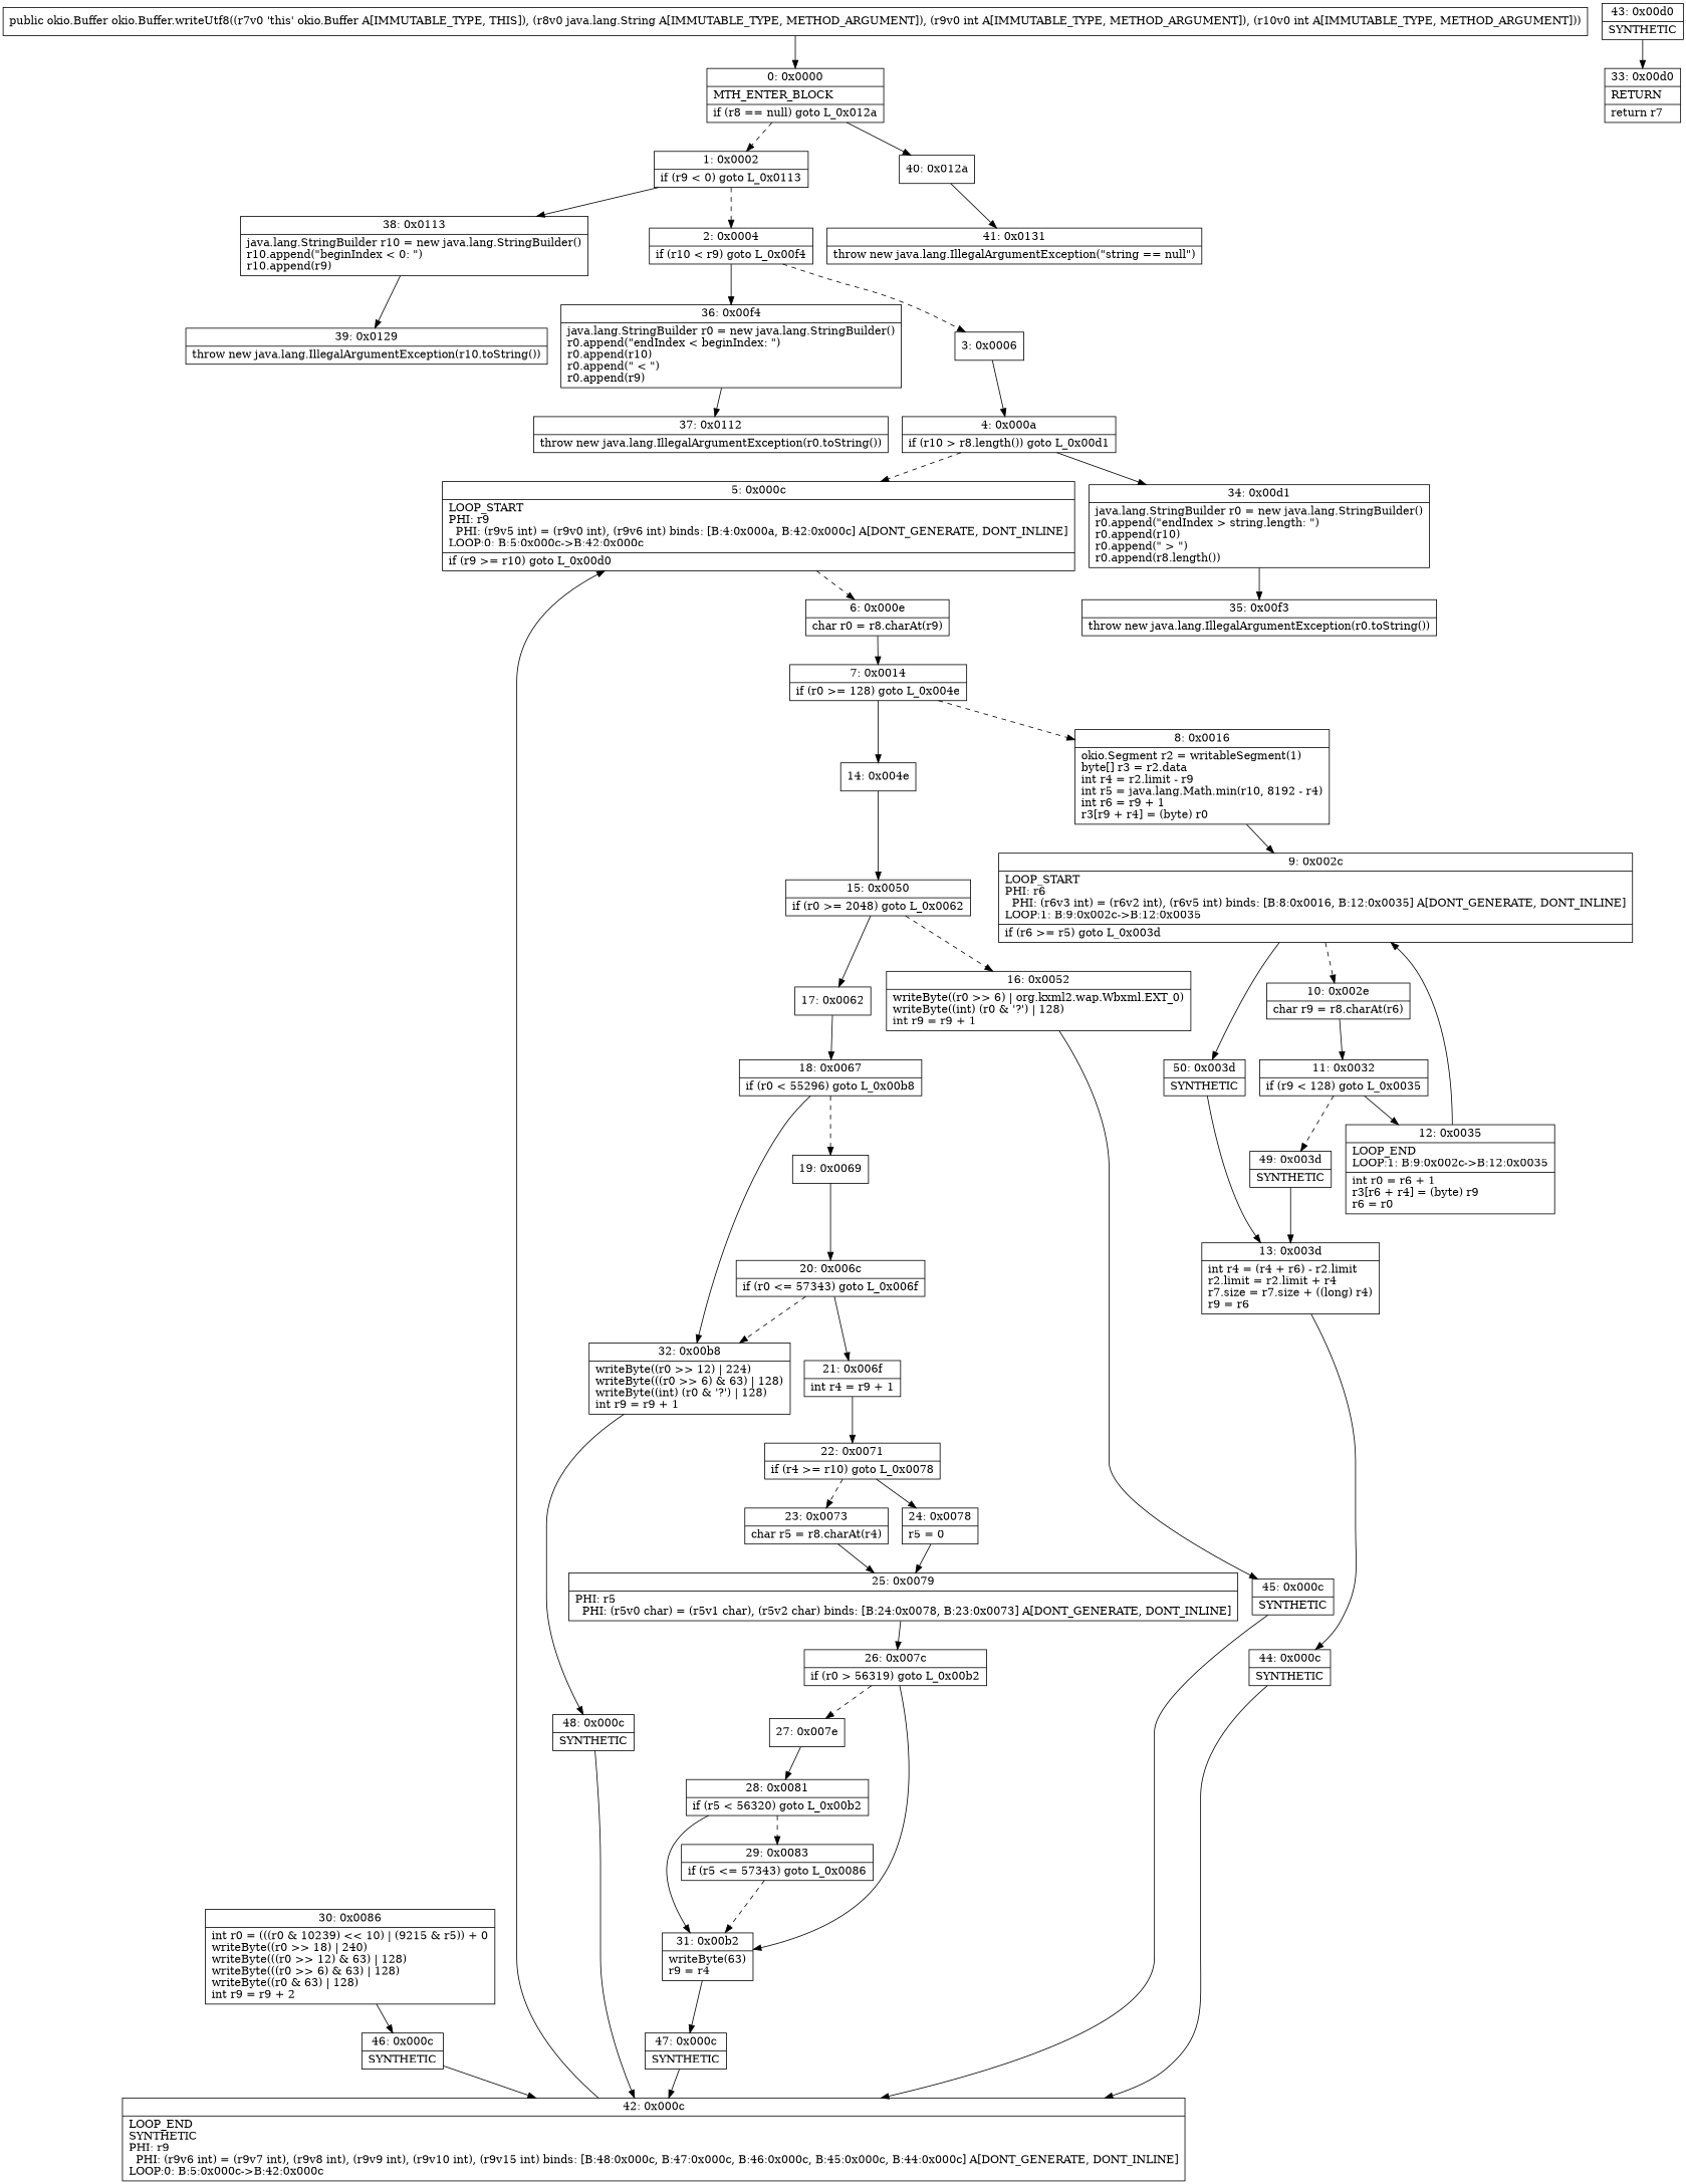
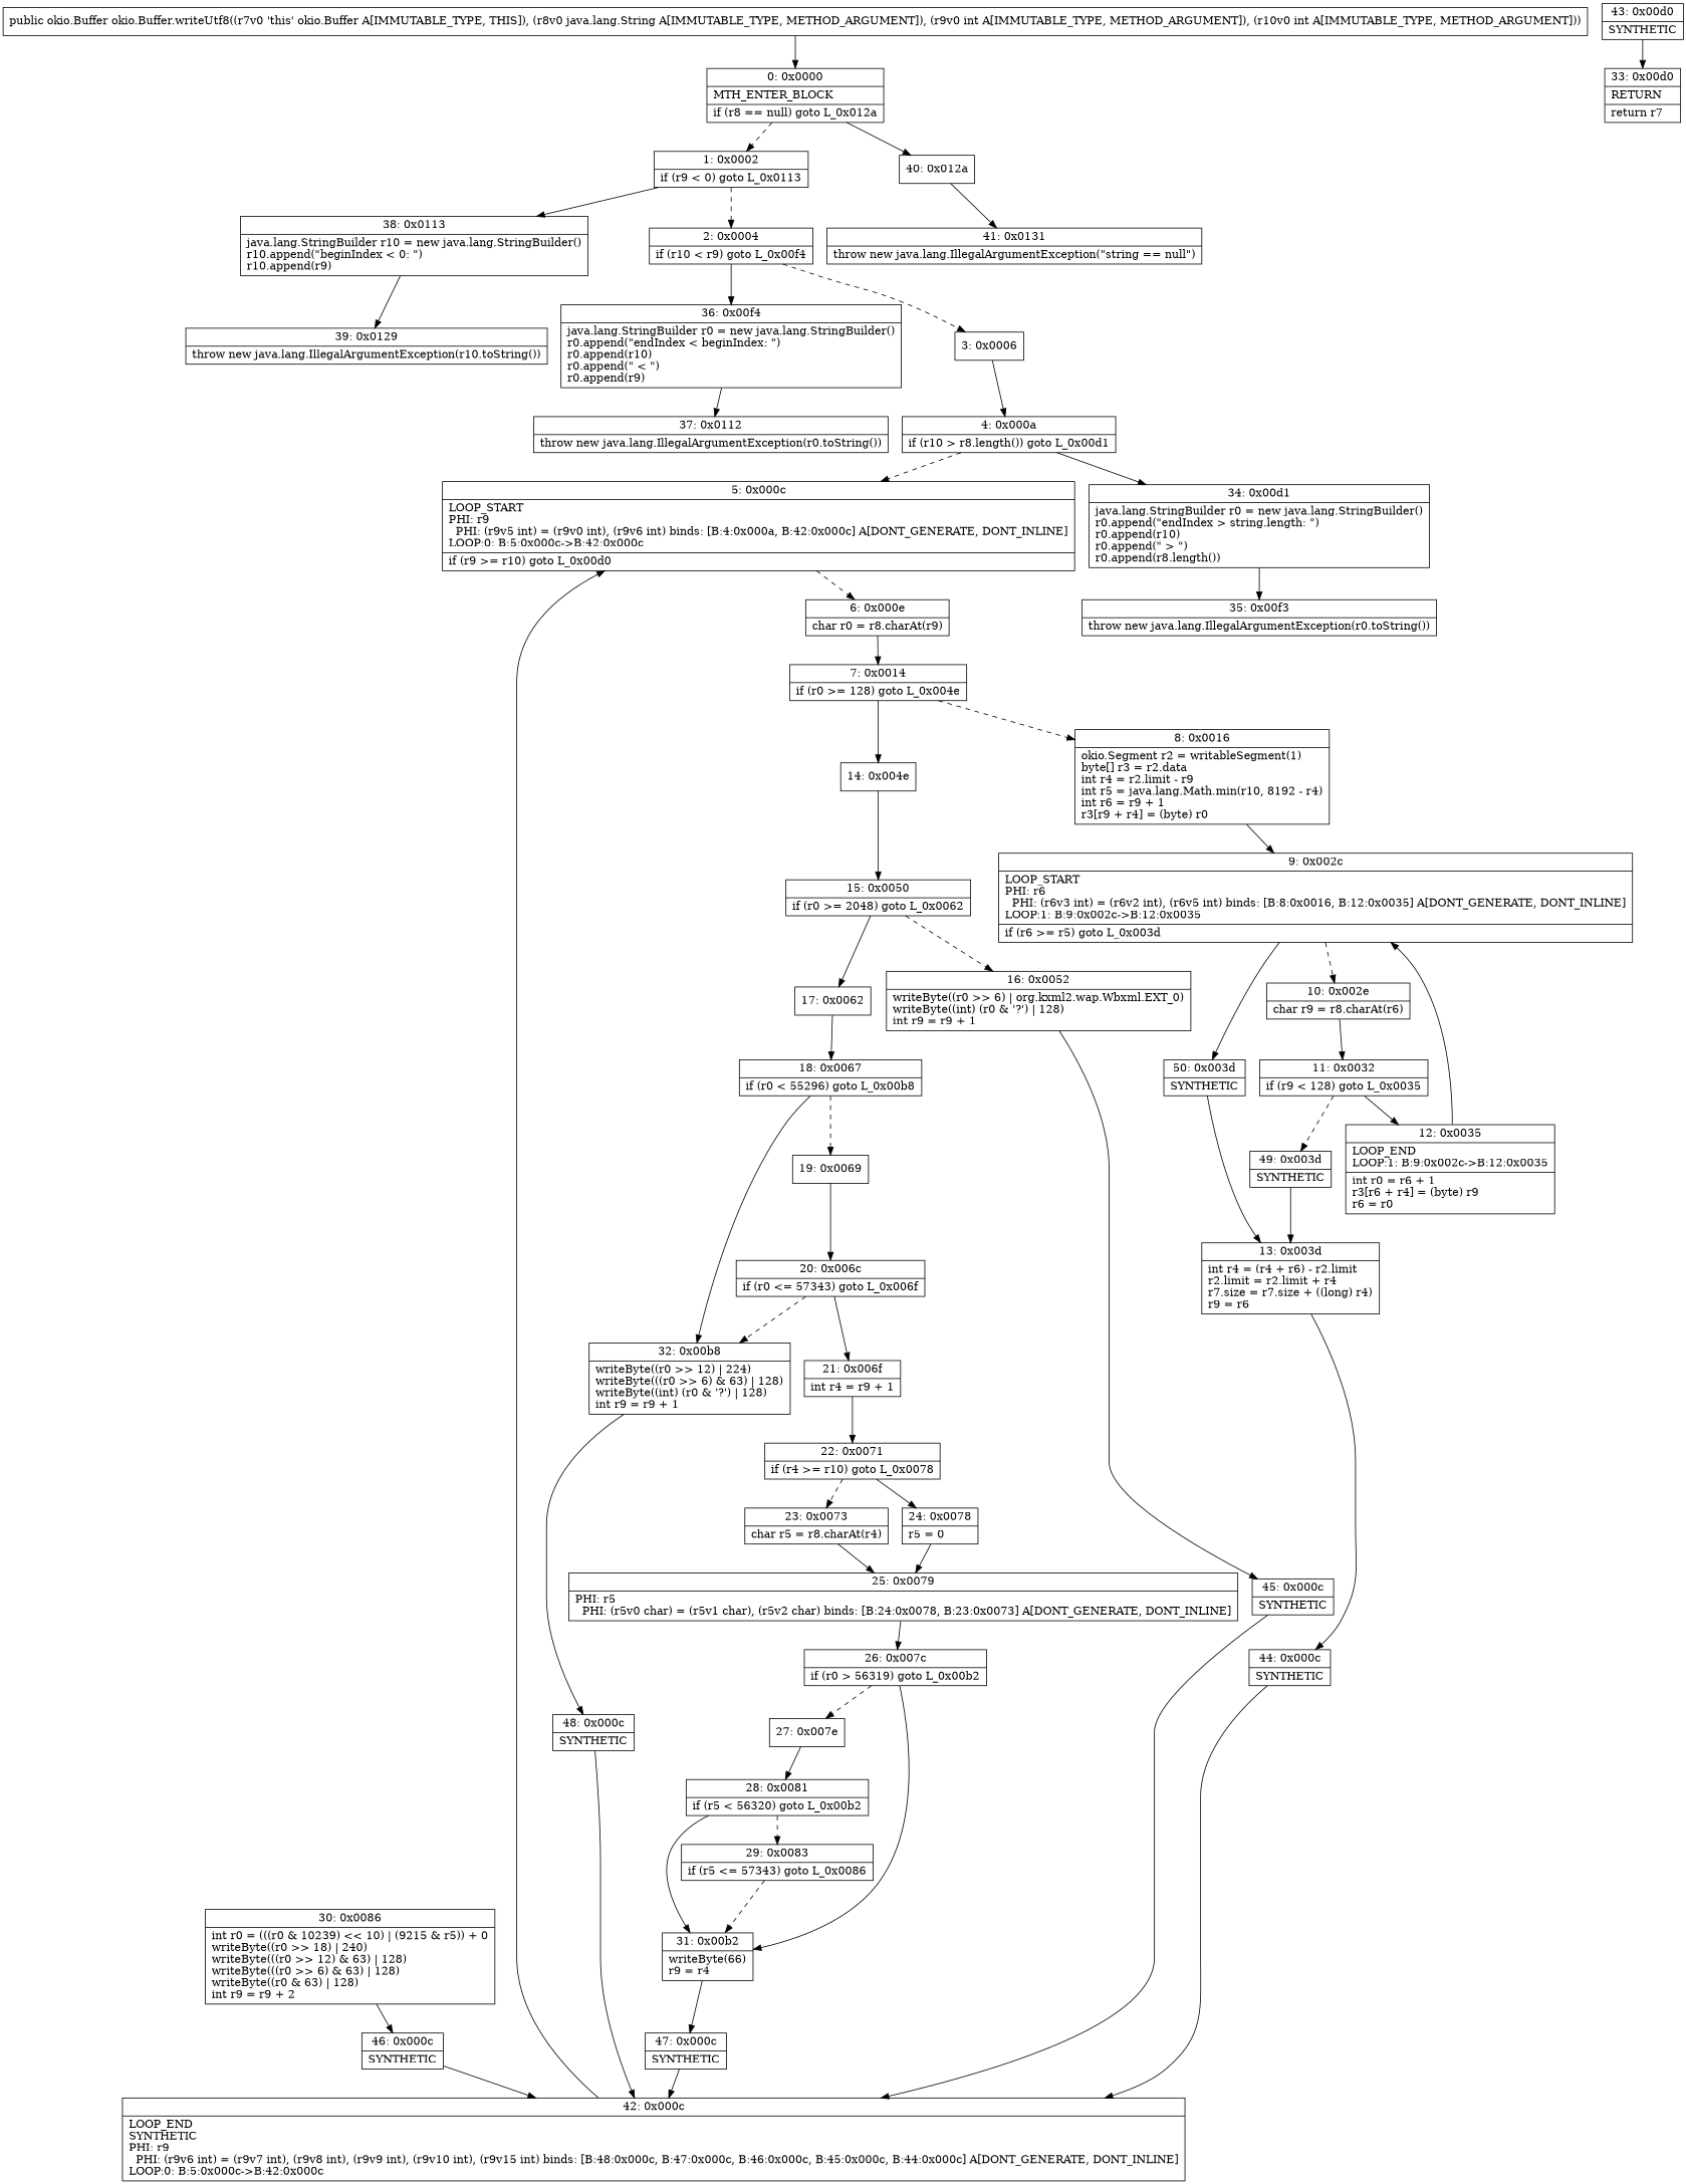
  digraph {
    node [shape=record]
    n1 [label="{0\:\ 0x0000|MTH_ENTER_BLOCK\l|if (r8 == null) goto L_0x012a\l}"]
    n2 [label="{1\:\ 0x0002|if (r9 \< 0) goto L_0x0113\l}"]
    n3 [label="{40\:\ 0x012a}"]
    n4 [label="{2\:\ 0x0004|if (r10 \< r9) goto L_0x00f4\l}"]
    n5 [label="{38\:\ 0x0113|java.lang.StringBuilder r10 = new java.lang.StringBuilder()\lr10.append(\"beginIndex \< 0: \")\lr10.append(r9)\l}"]
    n6 [label="{41\:\ 0x0131|throw new java.lang.IllegalArgumentException(\"string == null\")\l}"]
    n7 [label="{3\:\ 0x0006}"]
    n8 [label="{36\:\ 0x00f4|java.lang.StringBuilder r0 = new java.lang.StringBuilder()\lr0.append(\"endIndex \< beginIndex: \")\lr0.append(r10)\lr0.append(\" \< \")\lr0.append(r9)\l}"]
    n9 [label="{39\:\ 0x0129|throw new java.lang.IllegalArgumentException(r10.toString())\l}"]
    n10 [label="{4\:\ 0x000a|if (r10 \> r8.length()) goto L_0x00d1\l}"]
    n11 [label="{37\:\ 0x0112|throw new java.lang.IllegalArgumentException(r0.toString())\l}"]
    n12 [label="{5\:\ 0x000c|LOOP_START\lPHI: r9 \l  PHI: (r9v5 int) = (r9v0 int), (r9v6 int) binds: [B:4:0x000a, B:42:0x000c] A[DONT_GENERATE, DONT_INLINE]\lLOOP:0: B:5:0x000c\-\>B:42:0x000c\l|if (r9 \>= r10) goto L_0x00d0\l}"]
    n13 [label="{34\:\ 0x00d1|java.lang.StringBuilder r0 = new java.lang.StringBuilder()\lr0.append(\"endIndex \> string.length: \")\lr0.append(r10)\lr0.append(\" \> \")\lr0.append(r8.length())\l}"]
    n14 [label="{6\:\ 0x000e|char r0 = r8.charAt(r9)\l}"]
    n15 [label="{35\:\ 0x00f3|throw new java.lang.IllegalArgumentException(r0.toString())\l}"]
    n16 [label="{7\:\ 0x0014|if (r0 \>= 128) goto L_0x004e\l}"]
    n17 [label="{43\:\ 0x00d0|SYNTHETIC\l}"]
    n18 [label="{33\:\ 0x00d0|RETURN\l|return r7\l}"]
    n19 [label="{8\:\ 0x0016|okio.Segment r2 = writableSegment(1)\lbyte[] r3 = r2.data\lint r4 = r2.limit \- r9\lint r5 = java.lang.Math.min(r10, 8192 \- r4)\lint r6 = r9 + 1\lr3[r9 + r4] = (byte) r0\l}"]
    n20 [label="{14\:\ 0x004e}"]
    n21 [label="{9\:\ 0x002c|LOOP_START\lPHI: r6 \l  PHI: (r6v3 int) = (r6v2 int), (r6v5 int) binds: [B:8:0x0016, B:12:0x0035] A[DONT_GENERATE, DONT_INLINE]\lLOOP:1: B:9:0x002c\-\>B:12:0x0035\l|if (r6 \>= r5) goto L_0x003d\l}"]
    n22 [label="{15\:\ 0x0050|if (r0 \>= 2048) goto L_0x0062\l}"]
    n23 [label="{10\:\ 0x002e|char r9 = r8.charAt(r6)\l}"]
    n24 [label="{50\:\ 0x003d|SYNTHETIC\l}"]
    n25 [label="{11\:\ 0x0032|if (r9 \< 128) goto L_0x0035\l}"]
    n26 [label="{13\:\ 0x003d|int r4 = (r4 + r6) \- r2.limit\lr2.limit = r2.limit + r4\lr7.size = r7.size + ((long) r4)\lr9 = r6\l}"]
    n27 [label="{12\:\ 0x0035|LOOP_END\lLOOP:1: B:9:0x002c\-\>B:12:0x0035\l|int r0 = r6 + 1\lr3[r6 + r4] = (byte) r9\lr6 = r0\l}"]
    n28 [label="{49\:\ 0x003d|SYNTHETIC\l}"]
    n29 [label="{44\:\ 0x000c|SYNTHETIC\l}"]
    n30 [label="{42\:\ 0x000c|LOOP_END\lSYNTHETIC\lPHI: r9 \l  PHI: (r9v6 int) = (r9v7 int), (r9v8 int), (r9v9 int), (r9v10 int), (r9v15 int) binds: [B:48:0x000c, B:47:0x000c, B:46:0x000c, B:45:0x000c, B:44:0x000c] A[DONT_GENERATE, DONT_INLINE]\lLOOP:0: B:5:0x000c\-\>B:42:0x000c\l}"]
    n31 [label="{16\:\ 0x0052|writeByte((r0 \>\> 6) \| org.kxml2.wap.Wbxml.EXT_0)\lwriteByte((int) (r0 & '?') \| 128)\lint r9 = r9 + 1\l}"]
    n32 [label="{17\:\ 0x0062}"]
    n33 [label="{45\:\ 0x000c|SYNTHETIC\l}"]
    n34 [label="{18\:\ 0x0067|if (r0 \< 55296) goto L_0x00b8\l}"]
    n35 [label="{19\:\ 0x0069}"]
    n36 [label="{32\:\ 0x00b8|writeByte((r0 \>\> 12) \| 224)\lwriteByte(((r0 \>\> 6) & 63) \| 128)\lwriteByte((int) (r0 & '?') \| 128)\lint r9 = r9 + 1\l}"]
    n37 [label="{20\:\ 0x006c|if (r0 \<= 57343) goto L_0x006f\l}"]
    n38 [label="{48\:\ 0x000c|SYNTHETIC\l}"]
    n39 [label="{21\:\ 0x006f|int r4 = r9 + 1\l}"]
    n40 [label="{22\:\ 0x0071|if (r4 \>= r10) goto L_0x0078\l}"]
    n41 [label="{23\:\ 0x0073|char r5 = r8.charAt(r4)\l}"]
    n42 [label="{24\:\ 0x0078|r5 = 0\l}"]
    n43 [label="{25\:\ 0x0079|PHI: r5 \l  PHI: (r5v0 char) = (r5v1 char), (r5v2 char) binds: [B:24:0x0078, B:23:0x0073] A[DONT_GENERATE, DONT_INLINE]\l}"]
    n44 [label="{26\:\ 0x007c|if (r0 \> 56319) goto L_0x00b2\l}"]
    n45 [label="{27\:\ 0x007e}"]
-   n46 [label="{31\:\ 0x00b2|writeByte(63)\lr9 = r4\l}"]
+   n46 [label="{31\:\ 0x00b2|writeByte(66)\lr9 = r4\l}"]
    n47 [label="{28\:\ 0x0081|if (r5 \< 56320) goto L_0x00b2\l}"]
    n48 [label="{47\:\ 0x000c|SYNTHETIC\l}"]
    n49 [label="{29\:\ 0x0083|if (r5 \<= 57343) goto L_0x0086\l}"]
    n50 [label="{30\:\ 0x0086|int r0 = (((r0 & 10239) \<\< 10) \| (9215 & r5)) + 0\lwriteByte((r0 \>\> 18) \| 240)\lwriteByte(((r0 \>\> 12) & 63) \| 128)\lwriteByte(((r0 \>\> 6) & 63) \| 128)\lwriteByte((r0 & 63) \| 128)\lint r9 = r9 + 2\l}"]
    n51 [label="{46\:\ 0x000c|SYNTHETIC\l}"]
    n52 [label="{public okio.Buffer okio.Buffer.writeUtf8((r7v0 'this' okio.Buffer A[IMMUTABLE_TYPE, THIS]), (r8v0 java.lang.String A[IMMUTABLE_TYPE, METHOD_ARGUMENT]), (r9v0 int A[IMMUTABLE_TYPE, METHOD_ARGUMENT]), (r10v0 int A[IMMUTABLE_TYPE, METHOD_ARGUMENT])) }"]
    n1 -> n2 [style=dashed]
    n1 -> n3
    n2 -> n4 [style=dashed]
    n2 -> n5
    n3 -> n6
    n4 -> n7 [style=dashed]
    n4 -> n8
    n5 -> n9
    n7 -> n10
    n8 -> n11
    n10 -> n12 [style=dashed]
    n10 -> n13
    n12 -> n14 [style=dashed]
    n13 -> n15
    n14 -> n16
    n16 -> n19 [style=dashed]
    n16 -> n20
    n17 -> n18
    n19 -> n21
    n20 -> n22
    n21 -> n23 [style=dashed]
    n21 -> n24
    n22 -> n31 [style=dashed]
    n22 -> n32
    n23 -> n25
    n24 -> n26
    n25 -> n27
    n25 -> n28 [style=dashed]
    n26 -> n29
    n27 -> n21
    n28 -> n26
    n29 -> n30
    n30 -> n12
    n31 -> n33
    n32 -> n34
    n33 -> n30
    n34 -> n35 [style=dashed]
    n34 -> n36
    n35 -> n37
    n36 -> n38
    n37 -> n36 [style=dashed]
    n37 -> n39
    n38 -> n30
    n39 -> n40
    n40 -> n41 [style=dashed]
    n40 -> n42
    n41 -> n43
    n42 -> n43
    n43 -> n44
    n44 -> n45 [style=dashed]
    n44 -> n46
    n45 -> n47
    n46 -> n48
    n47 -> n46
    n47 -> n49 [style=dashed]
    n48 -> n30
    n49 -> n46 [style=dashed]
    n50 -> n51
    n51 -> n30
    n52 -> n1
  }
